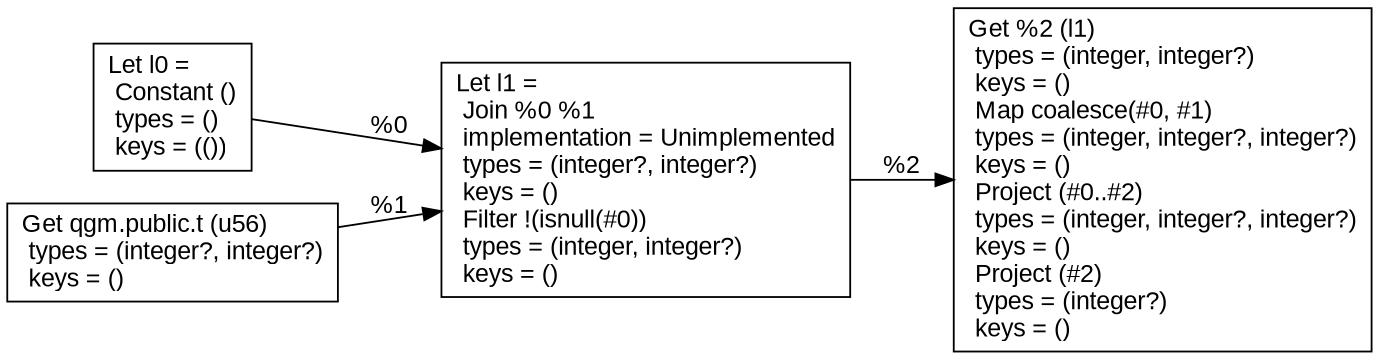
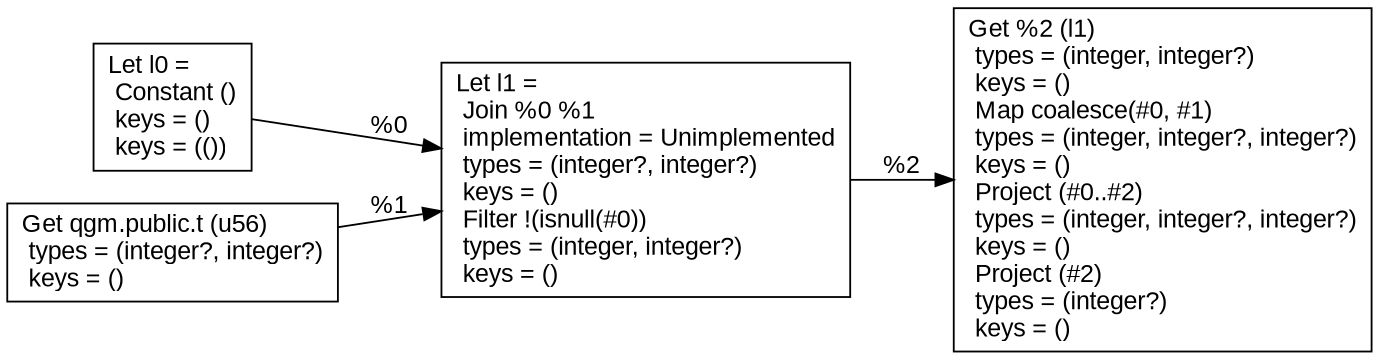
  digraph {
    rankdir=LR
    fontname="Liberation Sans"
    node [shape=record fontname="Liberation Sans"]
    edge [fontname="Liberation Sans"]
-   n1 [label="Let l0 =\l Constant ()\l  types = ()\l  keys = (())\l"]
+   n1 [label="Let l0 =\l Constant ()\l  keys = ()\l  keys = (())\l"]
    n2 [label="Let l1 =\l Join %0 %1\l  implementation = Unimplemented\l  types = (integer?, integer?)\l  keys = ()\l Filter !(isnull(#0))\l  types = (integer, integer?)\l  keys = ()\l"]
    n3 [label=" Get qgm.public.t (u56)\l  types = (integer?, integer?)\l  keys = ()\l"]
    n4 [label=" Get %2 (l1)\l  types = (integer, integer?)\l  keys = ()\l Map coalesce(#0, #1)\l  types = (integer, integer?, integer?)\l  keys = ()\l Project (#0..#2)\l  types = (integer, integer?, integer?)\l  keys = ()\l Project (#2)\l  types = (integer?)\l  keys = ()\l"]
    n1 -> n2 [label="%0\l"]
    n2 -> n4 [label="%2\l"]
    n3 -> n2 [label="%1\l"]
  }
